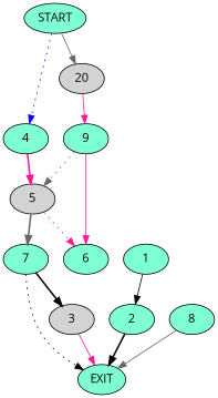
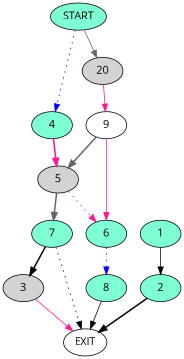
  digraph {
    fontname="Open Sans"
    node [fillcolor=aquamarine fontname="Open Sans" style=filled]
    edge [color=deeppink fontname="Open Sans" style=solid]
    n1 [label=START]
    4
    n3 [fillcolor=lightgrey label=20]
    1
    2
    5 [fillcolor=lightgrey]
-   9
-   n8 [label=EXIT]
+   9 [fillcolor=white]
+   n8 [fillcolor=white label=EXIT]
    3 [fillcolor=lightgrey]
    6
    7
    8
    n1 -> 4 [color=blue style=dotted]
    n1 -> n3 [color=gray40]
    4 -> 5 [style=bold]
    n3 -> 9
    1 -> 2 [color=black]
    2 -> n8 [color=black style=bold]
    5 -> 6 [style=dotted]
    5 -> 7 [color=gray40 style=bold]
-   9 -> 5 [color=gray40 style=dotted]
+   9 -> 5 [color=gray40 style=bold]
    9 -> 6
    3 -> n8
+   6 -> 8 [color=blue style=dotted]
    7 -> n8 [color=black style=dotted]
    7 -> 3 [color=black style=bold]
-   8 -> n8 [color=gray40]
+   8 -> n8 [color=black]
  }
